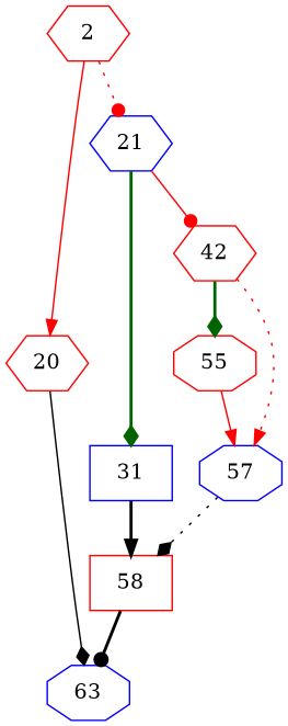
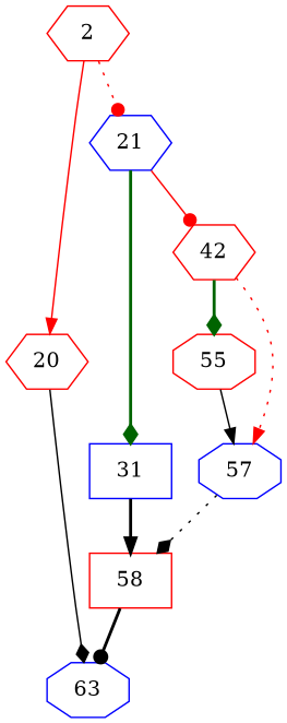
  strict digraph {
    node [color=red shape=hexagon]
    edge [arrowhead=normal style=solid]
    2 [entry=true]
    20
    21 [color=blue]
    n4 [color=blue label=63 shape=octagon]
    31 [color=blue shape=box]
    42
    58 [shape=box]
    55 [shape=octagon]
    57 [color=blue shape=octagon]
    2 -> 20 [color=red cond=true]
    2 -> 21 [arrowhead=dot color=red cond=false style=dotted]
    20 -> n4 [arrowhead=diamond]
    21 -> 31 [arrowhead=diamond color=darkgreen cond=true style=bold]
    21 -> 42 [arrowhead=dot color=red cond=false]
    31 -> 58 [style=bold]
    42 -> 55 [arrowhead=diamond color=darkgreen cond=true style=bold]
    42 -> 57 [color=red cond=false style=dotted]
    58 -> n4 [arrowhead=dot style=bold]
-   55 -> 57 [color=red]
+   55 -> 57
    57 -> 58 [arrowhead=diamond style=dotted]
  }
